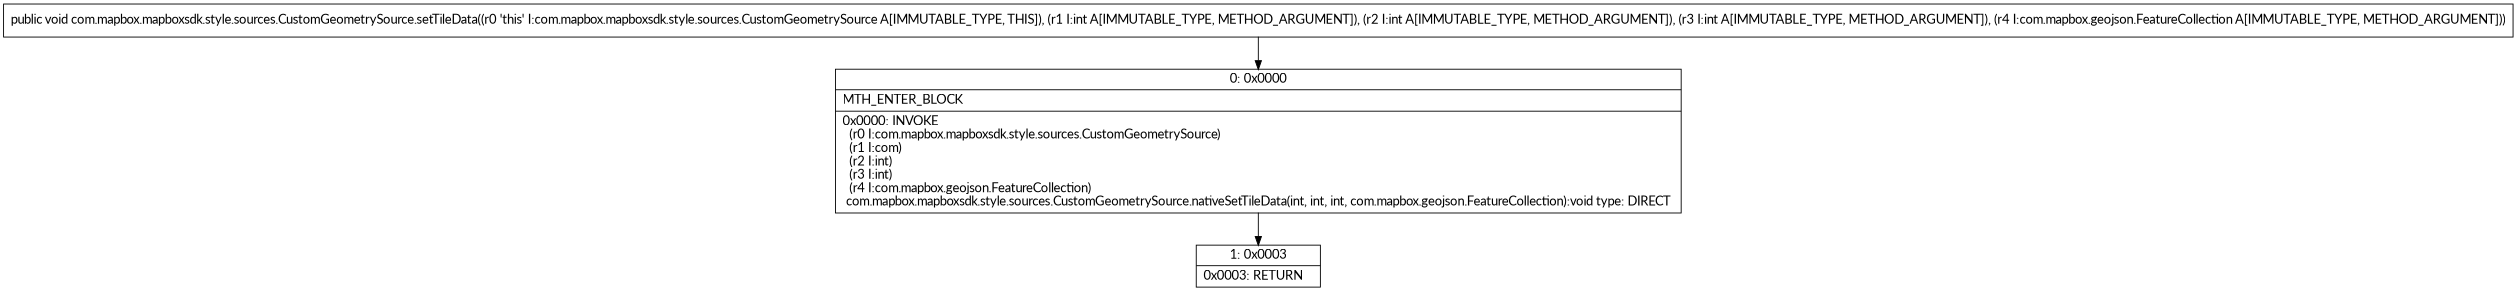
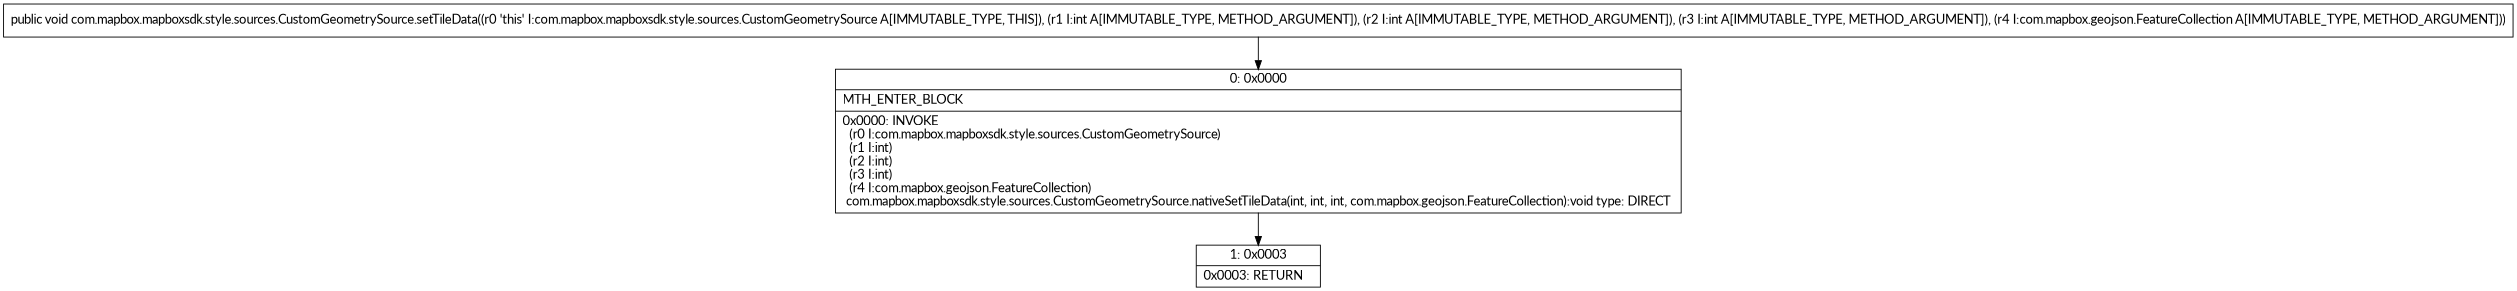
  digraph {
    fontname=Lato
    node [shape=record fontname=Lato]
    edge [fontname=Lato]
-   n1 [label="{0\:\ 0x0000|MTH_ENTER_BLOCK\l|0x0000: INVOKE  \l  (r0 I:com.mapbox.mapboxsdk.style.sources.CustomGeometrySource)\l  (r1 I:com)\l  (r2 I:int)\l  (r3 I:int)\l  (r4 I:com.mapbox.geojson.FeatureCollection)\l com.mapbox.mapboxsdk.style.sources.CustomGeometrySource.nativeSetTileData(int, int, int, com.mapbox.geojson.FeatureCollection):void type: DIRECT \l}"]
+   n1 [label="{0\:\ 0x0000|MTH_ENTER_BLOCK\l|0x0000: INVOKE  \l  (r0 I:com.mapbox.mapboxsdk.style.sources.CustomGeometrySource)\l  (r1 I:int)\l  (r2 I:int)\l  (r3 I:int)\l  (r4 I:com.mapbox.geojson.FeatureCollection)\l com.mapbox.mapboxsdk.style.sources.CustomGeometrySource.nativeSetTileData(int, int, int, com.mapbox.geojson.FeatureCollection):void type: DIRECT \l}"]
    n2 [label="{1\:\ 0x0003|0x0003: RETURN   \l}"]
    n3 [label="{public void com.mapbox.mapboxsdk.style.sources.CustomGeometrySource.setTileData((r0 'this' I:com.mapbox.mapboxsdk.style.sources.CustomGeometrySource A[IMMUTABLE_TYPE, THIS]), (r1 I:int A[IMMUTABLE_TYPE, METHOD_ARGUMENT]), (r2 I:int A[IMMUTABLE_TYPE, METHOD_ARGUMENT]), (r3 I:int A[IMMUTABLE_TYPE, METHOD_ARGUMENT]), (r4 I:com.mapbox.geojson.FeatureCollection A[IMMUTABLE_TYPE, METHOD_ARGUMENT])) }"]
    n1 -> n2
    n3 -> n1
  }
